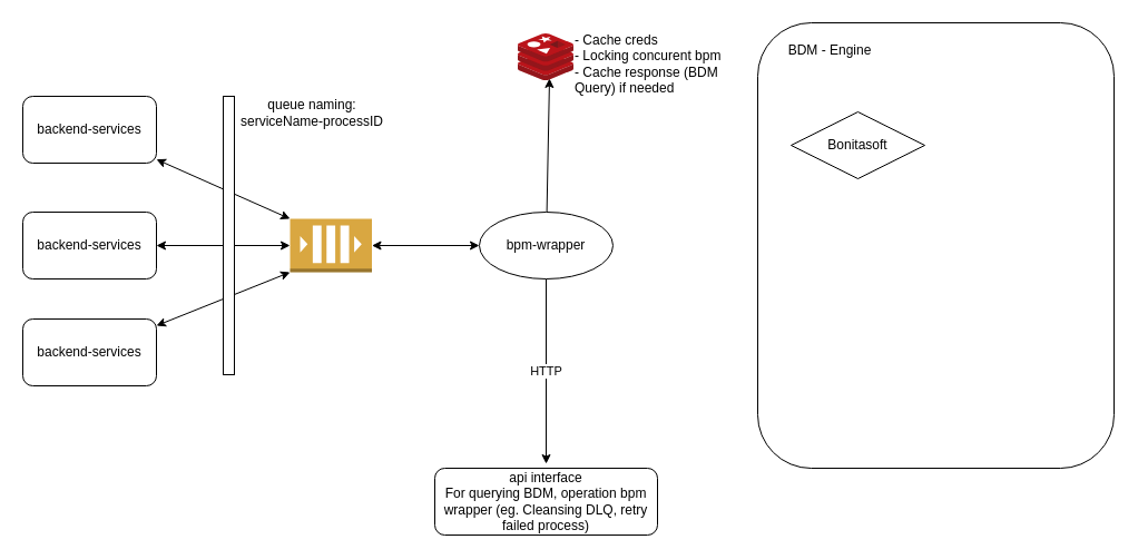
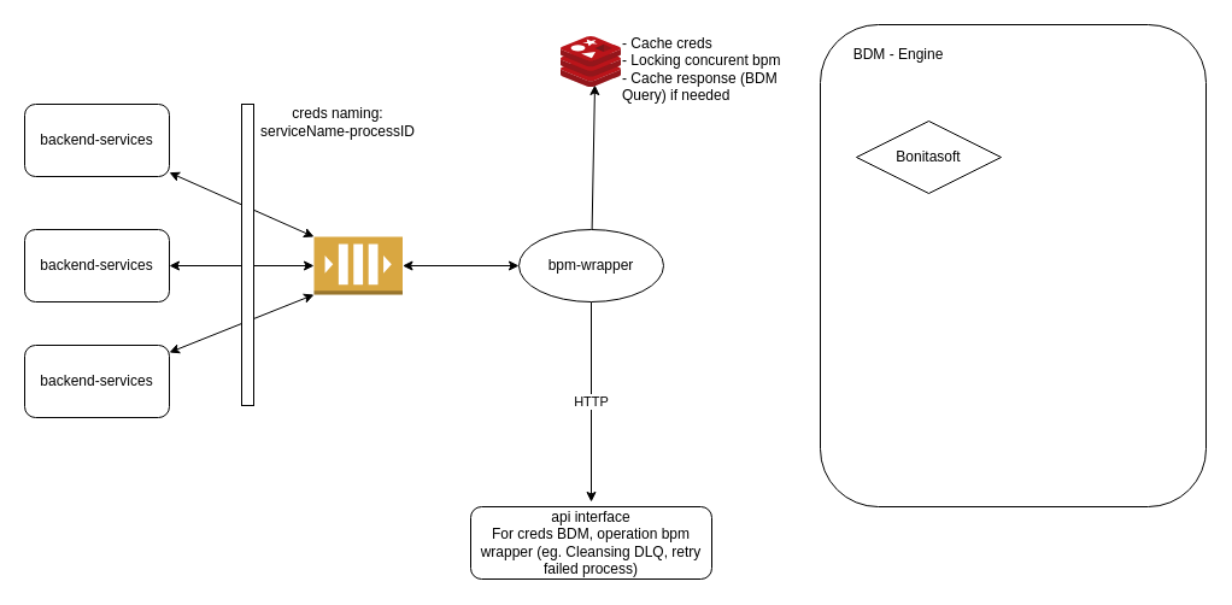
  <mxCell id="0" />
  <mxCell id="1" parent="0" />
  <mxCell id="2" value="" style="rounded=1;whiteSpace=wrap;html=1;" parent="1" vertex="1"><mxGeometry x="680" y="20" width="320" height="400" as="geometry" /></mxCell>
  <mxCell id="3" style="edgeStyle=none;html=1;entryX=0;entryY=0.5;entryDx=0;entryDy=0;startArrow=classic;startFill=1;" parent="1" source="4" target="7" edge="1"><mxGeometry relative="1" as="geometry" /></mxCell>
  <mxCell id="4" value="" style="outlineConnect=0;dashed=0;verticalLabelPosition=bottom;verticalAlign=top;align=center;html=1;shape=mxgraph.aws3.queue;fillColor=#D9A741;gradientColor=none;" parent="1" vertex="1"><mxGeometry x="260" y="196" width="73.5" height="48" as="geometry" /></mxCell>
  <mxCell id="5" value="HTTP" style="edgeStyle=none;html=1;" edge="1" parent="1" source="7"><mxGeometry relative="1" as="geometry"><mxPoint x="490" y="416" as="targetPoint" /></mxGeometry></mxCell>
  <mxCell id="6" style="edgeStyle=none;html=1;entryX=0.56;entryY=0.952;entryDx=0;entryDy=0;entryPerimeter=0;" edge="1" parent="1" source="7" target="19"><mxGeometry relative="1" as="geometry" /></mxCell>
  <mxCell id="7" value="bpm-wrapper" style="ellipse;whiteSpace=wrap;html=1;" parent="1" vertex="1"><mxGeometry x="430" y="190" width="120" height="60" as="geometry" /></mxCell>
  <mxCell id="8" value="BDM - Engine" style="text;html=1;strokeColor=none;fillColor=none;align=center;verticalAlign=middle;whiteSpace=wrap;rounded=0;" parent="1" vertex="1"><mxGeometry x="700" y="30" width="90" height="30" as="geometry" /></mxCell>
  <mxCell id="9" value="Bonitasoft" style="rhombus;whiteSpace=wrap;html=1;" parent="1" vertex="1"><mxGeometry x="710" y="100" width="120" height="60" as="geometry" /></mxCell>
  <mxCell id="10" style="edgeStyle=none;html=1;entryX=0;entryY=0.5;entryDx=0;entryDy=0;entryPerimeter=0;startArrow=classic;startFill=1;" parent="1" source="11" target="4" edge="1"><mxGeometry relative="1" as="geometry" /></mxCell>
  <mxCell id="11" value="backend-services" style="rounded=1;whiteSpace=wrap;html=1;" parent="1" vertex="1"><mxGeometry x="20" y="190" width="120" height="60" as="geometry" /></mxCell>
  <mxCell id="12" style="edgeStyle=none;html=1;entryX=0;entryY=1;entryDx=0;entryDy=0;entryPerimeter=0;startArrow=classic;startFill=1;" parent="1" source="13" target="4" edge="1"><mxGeometry relative="1" as="geometry" /></mxCell>
  <mxCell id="13" value="backend-services" style="rounded=1;whiteSpace=wrap;html=1;" parent="1" vertex="1"><mxGeometry x="20" y="286" width="120" height="60" as="geometry" /></mxCell>
  <mxCell id="14" style="edgeStyle=none;html=1;entryX=0;entryY=0;entryDx=0;entryDy=0;entryPerimeter=0;startArrow=classic;startFill=1;" parent="1" source="15" target="4" edge="1"><mxGeometry relative="1" as="geometry" /></mxCell>
  <mxCell id="15" value="backend-services" style="rounded=1;whiteSpace=wrap;html=1;" parent="1" vertex="1"><mxGeometry x="20" y="86" width="120" height="60" as="geometry" /></mxCell>
- <mxCell id="16" value="queue naming:&lt;br&gt;serviceName-processID" style="text;html=1;strokeColor=none;fillColor=none;align=center;verticalAlign=middle;whiteSpace=wrap;rounded=0;" parent="1" vertex="1"><mxGeometry x="200" y="86" width="160" height="30" as="geometry" /></mxCell>
+ <mxCell id="16" value="creds naming:&lt;br&gt;serviceName-processID" style="text;html=1;strokeColor=none;fillColor=none;align=center;verticalAlign=middle;whiteSpace=wrap;rounded=0;" parent="1" vertex="1"><mxGeometry x="200" y="86" width="160" height="30" as="geometry" /></mxCell>
  <mxCell id="17" value="" style="rounded=0;whiteSpace=wrap;html=1;" parent="1" vertex="1"><mxGeometry x="200" y="86" width="10" height="250" as="geometry" /></mxCell>
- <mxCell id="18" value="api interface&lt;br&gt;For querying BDM, operation bpm wrapper (eg. Cleansing DLQ, retry failed process)" style="rounded=1;whiteSpace=wrap;html=1;" vertex="1" parent="1"><mxGeometry x="390" y="420" width="200" height="60" as="geometry" /></mxCell>
+ <mxCell id="18" value="api interface&lt;br&gt;For creds BDM, operation bpm wrapper (eg. Cleansing DLQ, retry failed process)" style="rounded=1;whiteSpace=wrap;html=1;" vertex="1" parent="1"><mxGeometry x="390" y="420" width="200" height="60" as="geometry" /></mxCell>
  <mxCell id="19" value="" style="sketch=0;aspect=fixed;html=1;points=[];align=center;image;fontSize=12;image=img/lib/mscae/Cache_Redis_Product.svg;" vertex="1" parent="1"><mxGeometry x="465" y="30" width="50" height="42" as="geometry" /></mxCell>
  <mxCell id="20" value="&lt;div style=&quot;text-align: left;&quot;&gt;&lt;span style=&quot;background-color: initial;&quot;&gt;- Cache creds&lt;/span&gt;&lt;/div&gt;&lt;div style=&quot;text-align: left;&quot;&gt;&lt;span style=&quot;background-color: initial;&quot;&gt;- Locking concurent bpm&lt;/span&gt;&lt;/div&gt;&lt;div style=&quot;text-align: left;&quot;&gt;&lt;span style=&quot;background-color: initial;&quot;&gt;- Cache response (BDM Query) if needed&lt;/span&gt;&lt;/div&gt;" style="text;html=1;strokeColor=none;fillColor=none;align=center;verticalAlign=middle;whiteSpace=wrap;rounded=0;" vertex="1" parent="1"><mxGeometry x="515" y="42" width="160" height="30" as="geometry" /></mxCell>
